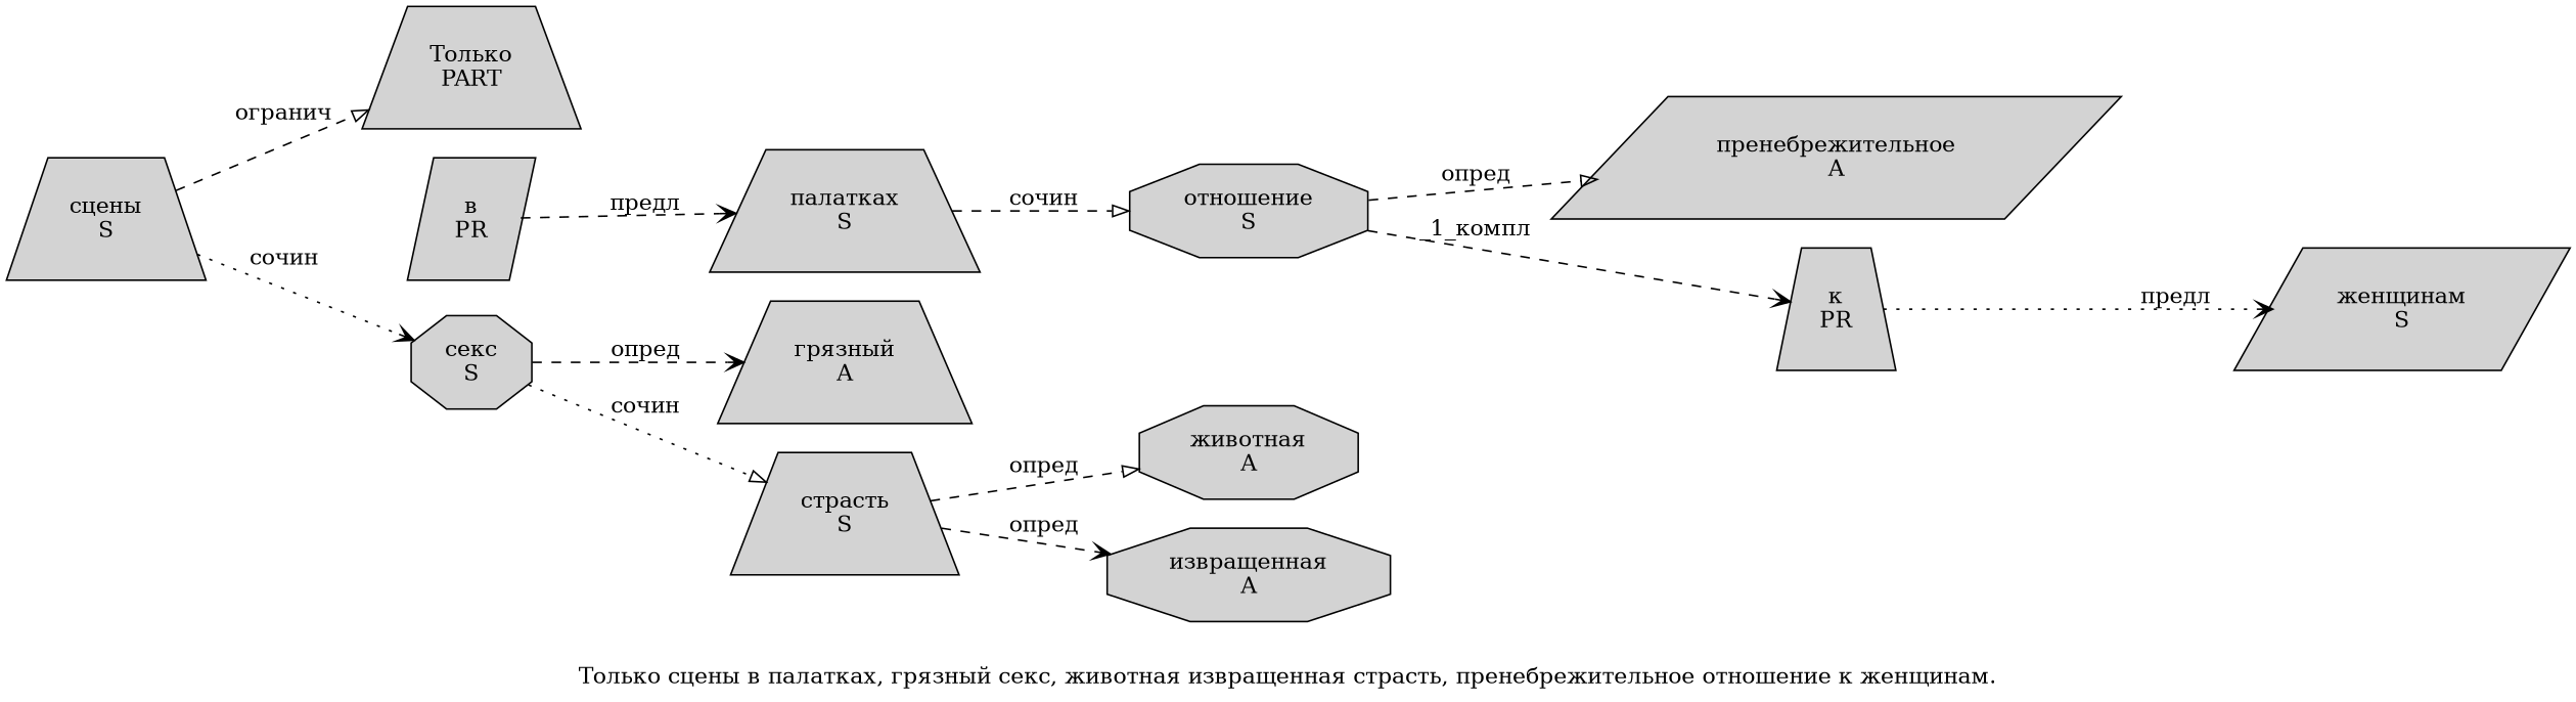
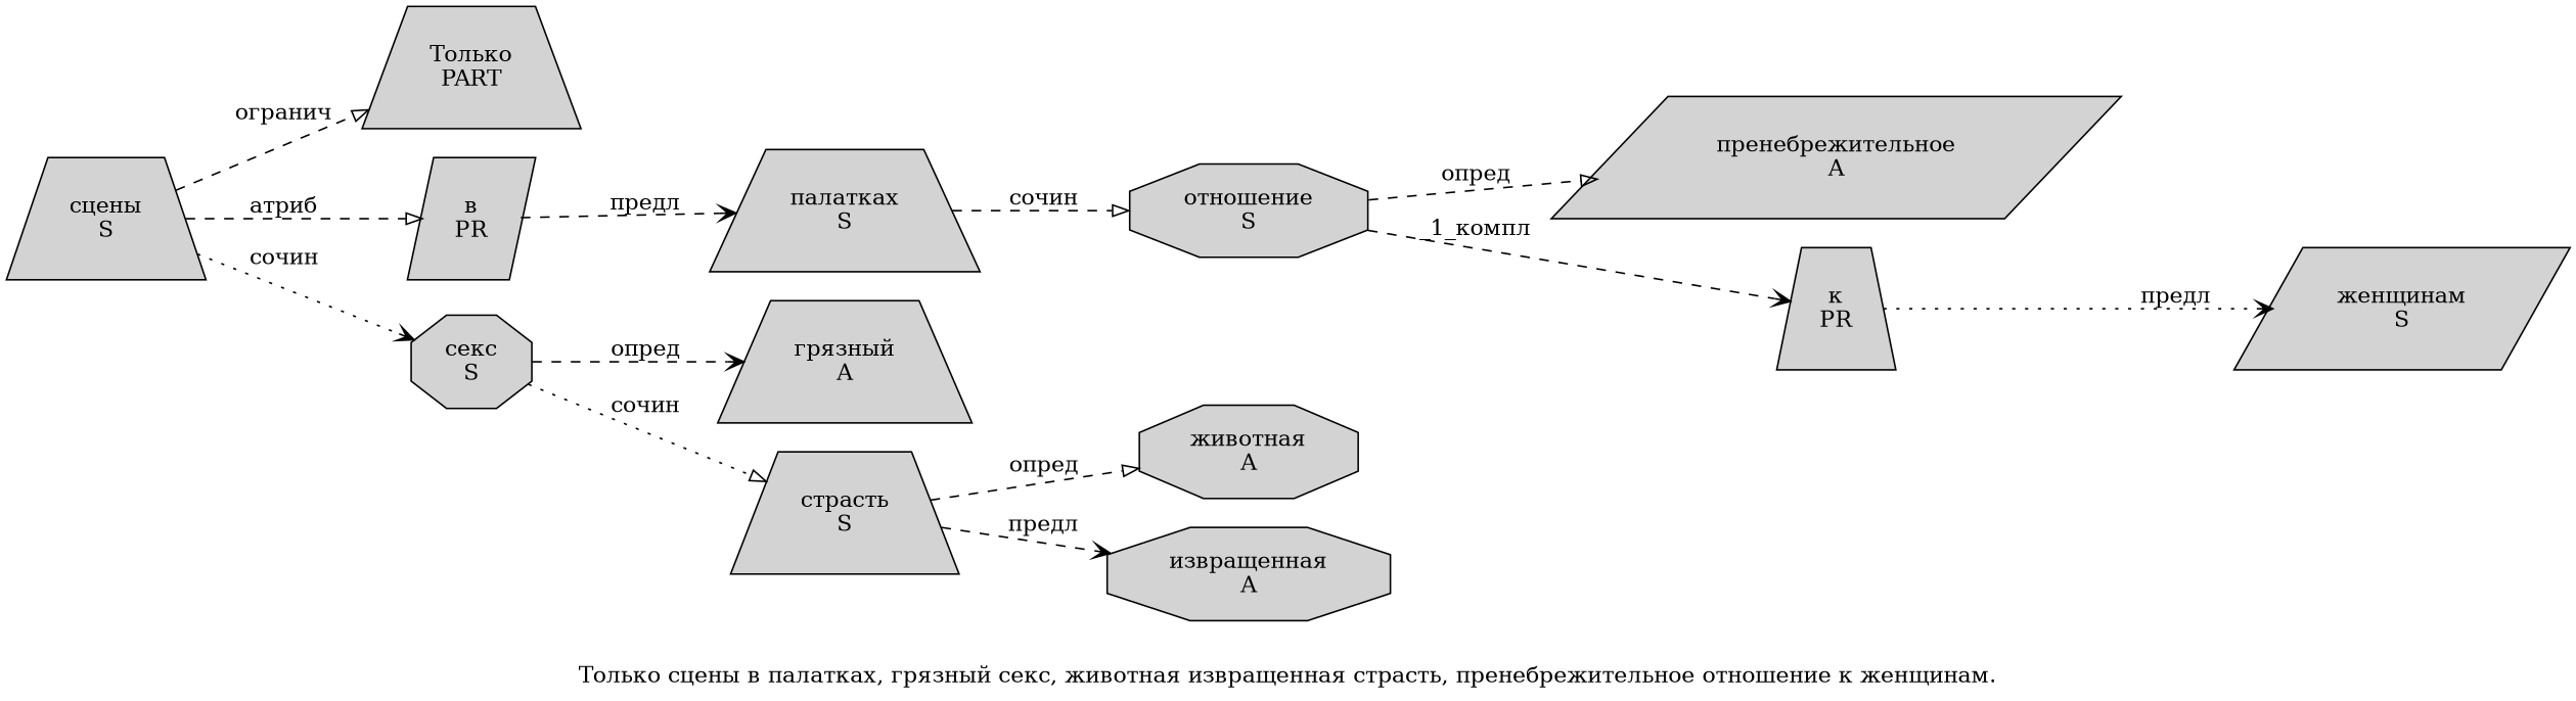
  digraph {
    label="Только сцены в палатках, грязный секс, животная извращенная страсть, пренебрежительное отношение к женщинам."
    rankdir=LR
    node [fillcolor=lightgray penwidth=1 shape=trapezium style=filled]
    edge [arrowhead=onormal style=dashed]
    n1 [label="Только\nPART"]
    n2 [label="сцены\nS"]
    n3 [label="в\nPR" shape=parallelogram]
    n4 [label="секс\nS" shape=octagon]
    n5 [label="палатках\nS"]
    n6 [label="грязный\nA"]
    n7 [label="страсть\nS"]
    n8 [label="отношение\nS" shape=octagon]
    n9 [label="животная\nA" shape=octagon]
    n10 [label="извращенная\nA" shape=octagon]
    n11 [label="пренебрежительное\nA" shape=parallelogram]
    n12 [label="к\nPR"]
    n13 [label="женщинам\nS" shape=parallelogram]
    n2 -> n1 [label="огранич"]
+   n2 -> n3 [label="атриб"]
    n2 -> n4 [arrowhead=vee label="сочин" style=dotted]
    n3 -> n5 [arrowhead=vee label="предл"]
    n4 -> n6 [arrowhead=vee label="опред"]
    n4 -> n7 [label="сочин" style=dotted]
    n5 -> n8 [label="сочин"]
    n7 -> n9 [label="опред"]
-   n7 -> n10 [arrowhead=vee label="опред"]
+   n7 -> n10 [arrowhead=vee label="предл"]
    n8 -> n11 [label="опред"]
    n8 -> n12 [arrowhead=vee label="_1_компл"]
    n12 -> n13 [arrowhead=vee label="предл" style=dotted]
  }
